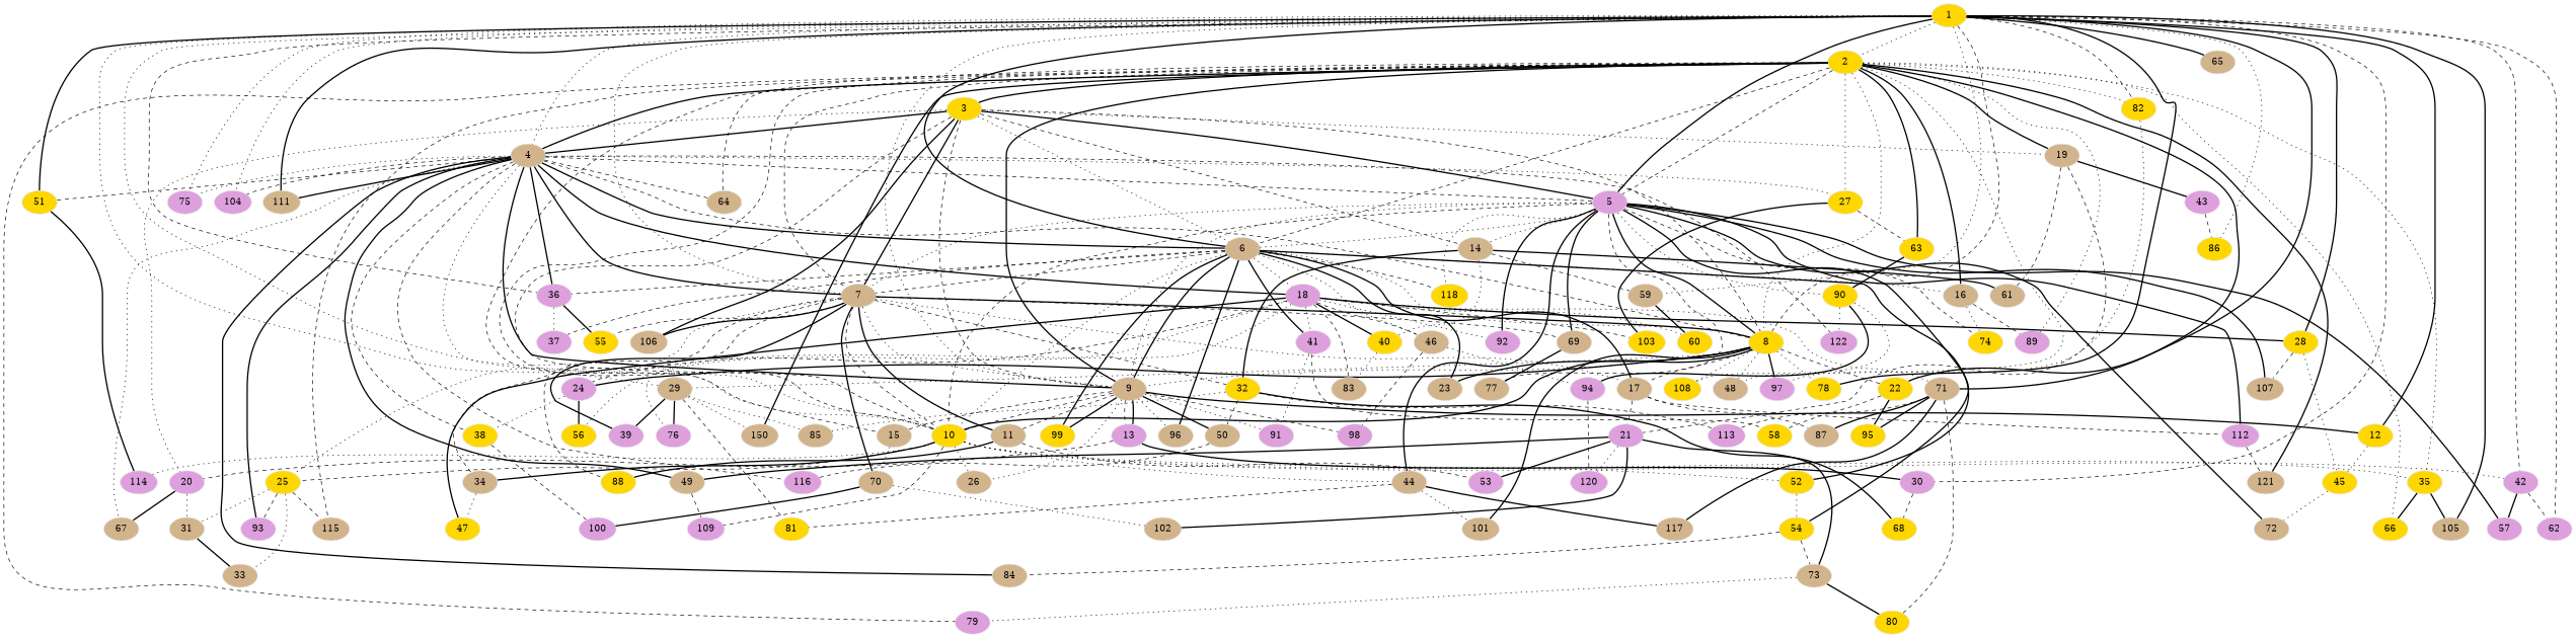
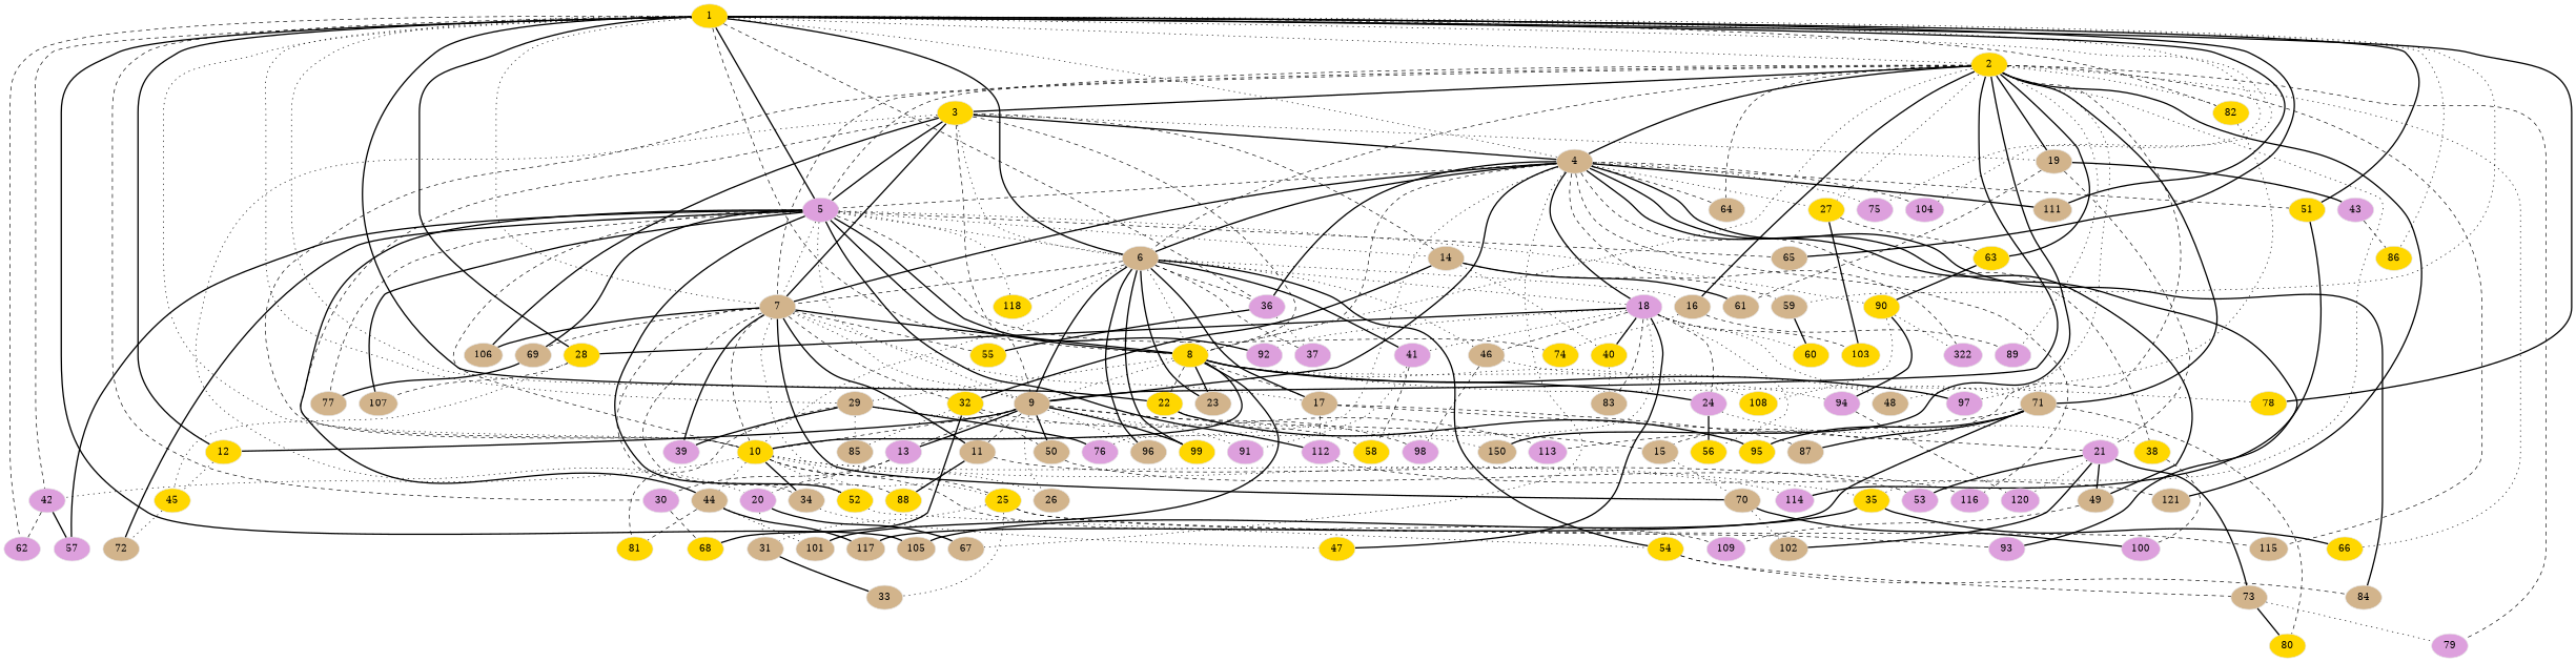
  graph {
    node [color=gray90 fillcolor=tan style=filled]
    edge [style=bold]
    1 [fillcolor=gold]
    2 [fillcolor=gold]
    4
    5 [fillcolor=plum]
    6
    7
    8 [fillcolor=gold]
    9
    10 [fillcolor=gold]
    12 [fillcolor=gold]
    22 [fillcolor=gold]
    28 [fillcolor=gold]
    29
    30 [fillcolor=plum]
    42 [fillcolor=plum]
    51 [fillcolor=gold]
    59
    62 [fillcolor=plum]
    65
    75 [fillcolor=plum]
    78 [fillcolor=gold]
    82 [fillcolor=gold]
    86 [fillcolor=gold]
    104 [fillcolor=plum]
    105
    111
    36 [fillcolor=plum]
    3 [fillcolor=gold]
    15
    16
    19
    27 [fillcolor=gold]
    35 [fillcolor=gold]
    48
    63 [fillcolor=gold]
    64
    66 [fillcolor=gold]
    71
    79 [fillcolor=plum]
    89 [fillcolor=plum]
    n41 [label=150]
    115
    121
    14
    20 [fillcolor=plum]
    106
    18 [fillcolor=plum]
    38 [fillcolor=gold]
    49
    67
    84
    93 [fillcolor=plum]
    116 [fillcolor=plum]
-   122 [fillcolor=plum]
+   122 [fillcolor=plum label=322]
    44
    52 [fillcolor=gold]
    57 [fillcolor=plum]
    69
    72
    74 [fillcolor=gold]
    77
    90 [fillcolor=gold]
    92 [fillcolor=plum]
    107
    112 [fillcolor=plum]
    118 [fillcolor=gold]
    17
    23
    37 [fillcolor=plum]
    41 [fillcolor=plum]
    46
    54 [fillcolor=gold]
    96
    99 [fillcolor=gold]
    11
    25 [fillcolor=gold]
    32 [fillcolor=gold]
    34
    39 [fillcolor=plum]
    55 [fillcolor=gold]
    70
    88 [fillcolor=gold]
    24 [fillcolor=plum]
    97 [fillcolor=plum]
    101
    108 [fillcolor=gold]
    13 [fillcolor=plum]
    26
    50
    91 [fillcolor=plum]
    98 [fillcolor=plum]
    109 [fillcolor=plum]
    114 [fillcolor=plum]
    45 [fillcolor=gold]
    58 [fillcolor=gold]
    95 [fillcolor=gold]
    76 [fillcolor=plum]
    81 [fillcolor=gold]
    85
    68 [fillcolor=gold]
    60 [fillcolor=gold]
    43 [fillcolor=plum]
    61
    21 [fillcolor=plum]
    103 [fillcolor=gold]
    87
    113 [fillcolor=plum]
    117
    80 [fillcolor=gold]
    40 [fillcolor=gold]
    31
    47 [fillcolor=gold]
    56 [fillcolor=gold]
    83
    100 [fillcolor=plum]
    94 [fillcolor=plum]
    73
    53 [fillcolor=plum]
    33
    102
    120 [fillcolor=plum]
    1 -- 2 [style=dotted]
    1 -- 4 [style=dotted]
    1 -- 5
    1 -- 6
    1 -- 7 [style=dotted]
    1 -- 8 [style=dashed]
    1 -- 9 [style=dotted]
    1 -- 10 [style=dotted]
    1 -- 12
    1 -- 22
    1 -- 28
    1 -- 29 [style=dotted]
    1 -- 30 [style=dashed]
    1 -- 42 [style=dashed]
    1 -- 51
    1 -- 59 [style=dotted]
    1 -- 62 [style=dashed]
    1 -- 65
    1 -- 75 [style=dotted]
    1 -- 78
    1 -- 82 [style=dashed]
    1 -- 86 [style=dotted]
    1 -- 104 [style=dotted]
    1 -- 105
    1 -- 111
    1 -- 36 [style=dashed]
    2 -- 4
    2 -- 5 [style=dashed]
    2 -- 6 [style=dashed]
    2 -- 7 [style=dashed]
    2 -- 8 [style=dotted]
    2 -- 9
    2 -- 10 [style=dashed]
    2 -- 82 [style=dotted]
    2 -- 3
    2 -- 15 [style=dashed]
    2 -- 16
    2 -- 19
    2 -- 27 [style=dotted]
    2 -- 35 [style=dotted]
    2 -- 48 [style=dotted]
    2 -- 63
    2 -- 64 [style=dashed]
    2 -- 66 [style=dotted]
    2 -- 71
    2 -- 79 [style=dashed]
    2 -- 89 [style=dotted]
    2 -- n41
    2 -- 115 [style=dashed]
    2 -- 121
    4 -- 5 [style=dashed]
    4 -- 6
    4 -- 7
    4 -- 8 [style=dashed]
    4 -- 9
    4 -- 10 [style=dotted]
    4 -- 51 [style=dashed]
    4 -- 75 [style=dotted]
    4 -- 104 [style=dashed]
    4 -- 111
    4 -- 36
    4 -- 27 [style=dotted]
    4 -- 64 [style=dashed]
    4 -- 18
    4 -- 38 [style=dashed]
    4 -- 49
    4 -- 67 [style=dotted]
    4 -- 84
    4 -- 93
    4 -- 116 [style=dashed]
    4 -- 122 [style=dashed]
    5 -- 6 [style=dotted]
    5 -- 7 [style=dotted]
    5 -- 8
    5 -- 9 [style=dotted]
    5 -- 10 [style=dashed]
+   5 -- 65 [style=dashed]
    5 -- 14 [style=dotted]
    5 -- 44
    5 -- 52
    5 -- 57
    5 -- 69
    5 -- 72
    5 -- 74 [style=dashed]
    5 -- 77 [style=dashed]
    5 -- 90 [style=dotted]
    5 -- 92
    5 -- 107
    5 -- 112
    5 -- 118 [style=dotted]
    6 -- 7 [style=dashed]
    6 -- 8 [style=dotted]
    6 -- 9
    6 -- 10 [style=dotted]
    6 -- 36 [style=dashed]
    6 -- 16 [style=dotted]
    6 -- 18 [style=dotted]
    6 -- 118 [style=dashed]
    6 -- 17
    6 -- 23
    6 -- 37 [style=dashed]
    6 -- 41
    6 -- 46 [style=dotted]
    6 -- 54
    6 -- 96
    6 -- 99
    7 -- 8
    7 -- 9 [style=dotted]
    7 -- 10 [style=dashed]
    7 -- 106
    7 -- 69 [style=dashed]
    7 -- 17 [style=dotted]
    7 -- 11
    7 -- 25 [style=dotted]
    7 -- 32 [style=dashed]
    7 -- 34 [style=dashed]
    7 -- 39
    7 -- 55 [style=dashed]
    7 -- 70
    7 -- 88 [style=dashed]
    8 -- 9 [style=dotted]
    8 -- 10
    8 -- 22 [style=dashed]
    8 -- 29 [style=dotted]
    8 -- 78 [style=dotted]
    8 -- 48 [style=dotted]
    8 -- 17 [style=dashed]
    8 -- 23
    8 -- 24
    8 -- 97
    8 -- 101
    8 -- 108 [style=dotted]
    9 -- 10 [style=dashed]
    9 -- 12
    9 -- 15 [style=dashed]
    9 -- 96 [style=dotted]
    9 -- 99
    9 -- 11 [style=dashed]
    9 -- 13 [style=dashed]
    9 -- 13
    9 -- 26 [style=dotted]
    9 -- 50
    9 -- 91 [style=dotted]
    9 -- 98 [style=dashed]
    10 -- 42 [style=dotted]
    10 -- 35 [style=dotted]
    10 -- 44 [style=dotted]
    10 -- 52 [style=dotted]
    10 -- 25 [style=dashed]
    10 -- 34
    10 -- 26 [style=dotted]
    10 -- 109 [style=dashed]
    10 -- 114 [style=dotted]
    12 -- 45 [style=dotted]
    22 -- 58 [style=dashed]
    22 -- 95
    28 -- 107 [style=dashed]
    28 -- 45 [style=dotted]
    29 -- n41 [style=dotted]
    29 -- 39
    29 -- 76
    29 -- 81 [style=dashed]
    29 -- 85 [style=dotted]
    30 -- 68 [style=dashed]
    42 -- 62 [style=dashed]
    42 -- 57
    51 -- 114
    59 -- 60
    82 -- 97 [style=dotted]
    36 -- 37 [style=dotted]
    36 -- 55
    3 -- 4
    3 -- 5
    3 -- 6 [style=dotted]
    3 -- 7
    3 -- 8 [style=dashed]
    3 -- 9 [style=dashed]
    3 -- 10 [style=dashed]
    3 -- 19 [style=dotted]
    3 -- 14 [style=dashed]
    3 -- 20 [style=dotted]
    3 -- 106
    15 -- 70 [style=dotted]
    16 -- 89 [style=dashed]
    16 -- 74 [style=dotted]
    19 -- 43
    19 -- 61 [style=dashed]
    19 -- 21 [style=dashed]
    27 -- 63 [style=dashed]
    27 -- 103
    35 -- 105
    35 -- 66
    63 -- 90
    71 -- 95
    71 -- 87
    71 -- 113 [style=dashed]
    71 -- 117
    71 -- 80 [style=dashed]
    14 -- 59 [style=dashed]
    14 -- 32
    14 -- 61
    14 -- 40 [style=dotted]
    20 -- 67
    20 -- 31 [style=dotted]
    18 -- 28
    18 -- 71 [style=dotted]
    18 -- 92 [style=dotted]
    18 -- 41 [style=dotted]
    18 -- 46 [style=dashed]
    18 -- 24 [style=dashed]
    18 -- 76 [style=dotted]
    18 -- 60 [style=dotted]
    18 -- 103 [style=dashed]
    18 -- 40
    18 -- 47
    18 -- 56 [style=dotted]
    18 -- 83 [style=dashed]
    38 -- 100 [style=dashed]
    49 -- 109 [style=dashed]
    44 -- 101 [style=dotted]
    44 -- 81 [style=dashed]
    44 -- 117
    52 -- 54 [style=dotted]
    69 -- 77
    90 -- 122 [style=dotted]
    90 -- 108 [style=dotted]
    90 -- 94
    112 -- 121 [style=dashed]
    17 -- 112 [style=dashed]
    17 -- 21 [style=dashed]
    17 -- 87 [style=dashed]
    41 -- 91 [style=dotted]
    41 -- 58 [style=dashed]
    46 -- 98 [style=dashed]
    46 -- 94 [style=dotted]
    54 -- 84 [style=dashed]
    54 -- 73 [style=dashed]
    11 -- 88
    11 -- 53 [style=dashed]
    25 -- 115 [style=dashed]
    25 -- 93 [style=dashed]
    25 -- 31 [style=dotted]
    25 -- 33 [style=dotted]
    32 -- 50 [style=dashed]
    32 -- 85 [style=dotted]
    32 -- 68
    32 -- 113 [style=dashed]
    34 -- 47 [style=dotted]
    70 -- 100
    70 -- 102 [style=dotted]
    24 -- 38 [style=dotted]
    24 -- 56
-   13 -- 30
+   13 -- 30 [style=dashed]
    13 -- 20 [style=dashed]
    50 -- 116 [style=dashed]
    45 -- 72 [style=dotted]
    43 -- 86 [style=dashed]
    21 -- 49
    21 -- 73
    21 -- 53
    21 -- 102
    21 -- 120 [style=dotted]
    40 -- 83 [style=dotted]
    31 -- 33
    94 -- 120 [style=dashed]
    73 -- 79 [style=dotted]
    73 -- 80
  }
